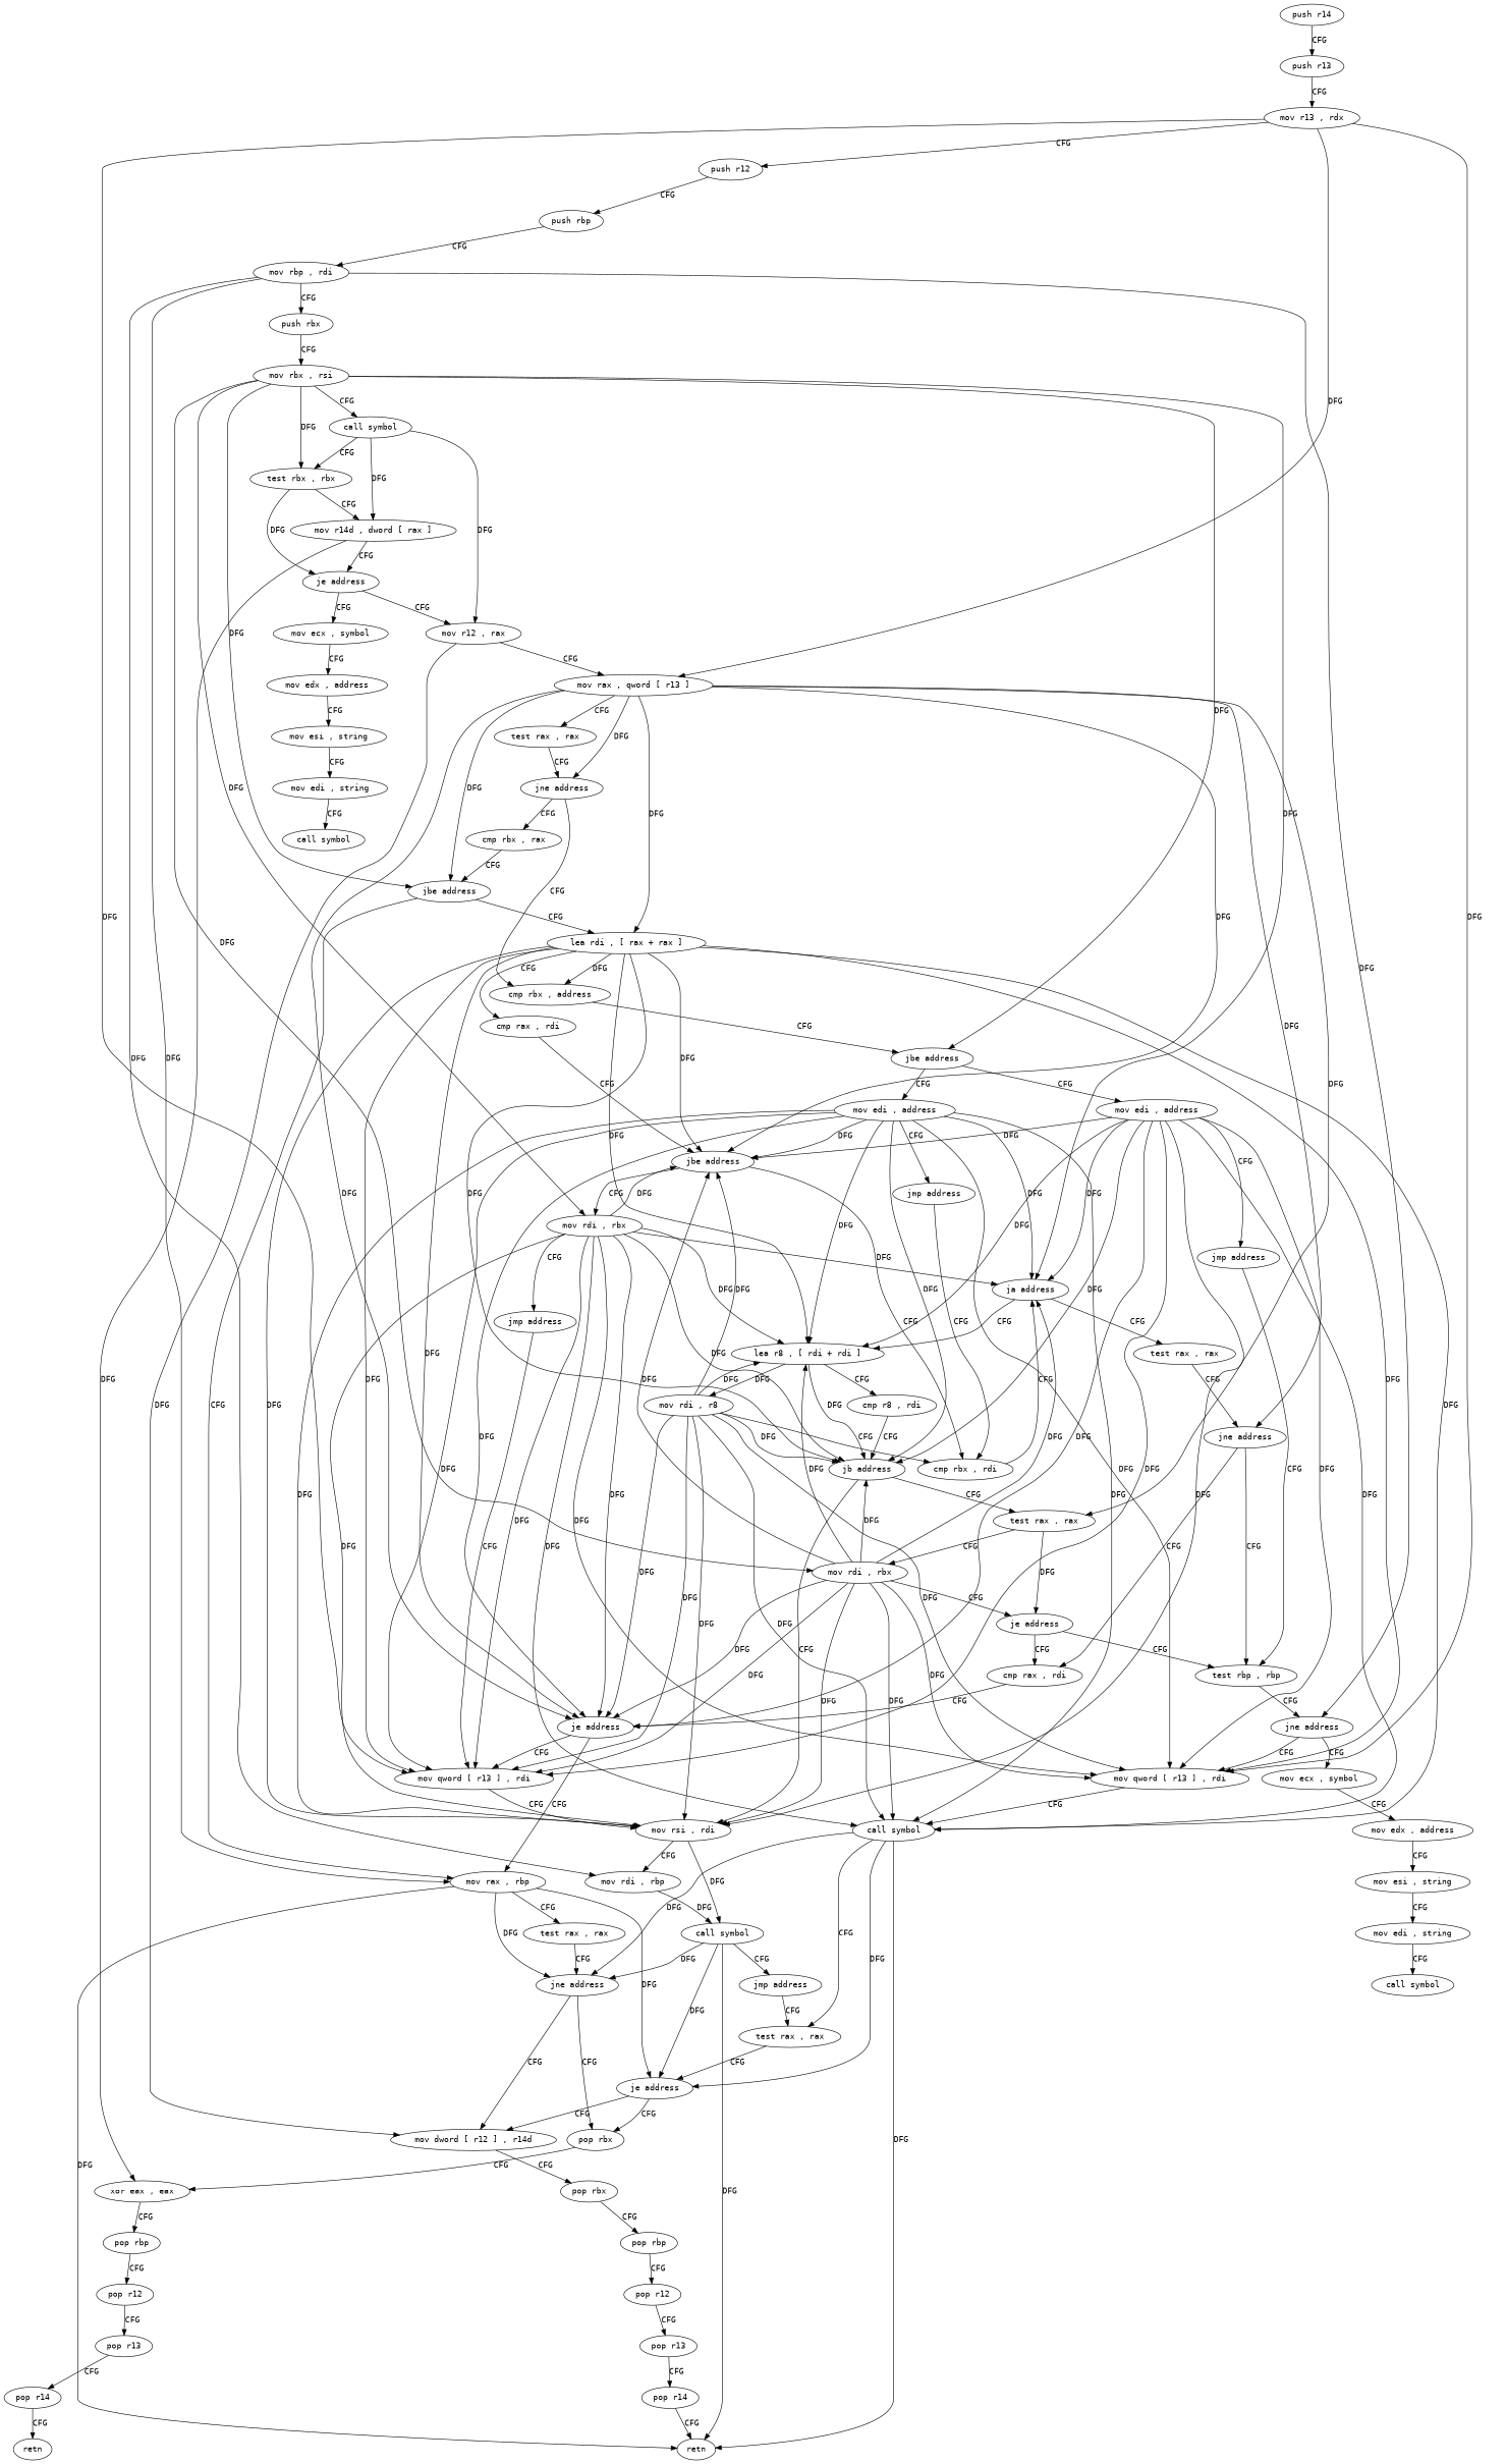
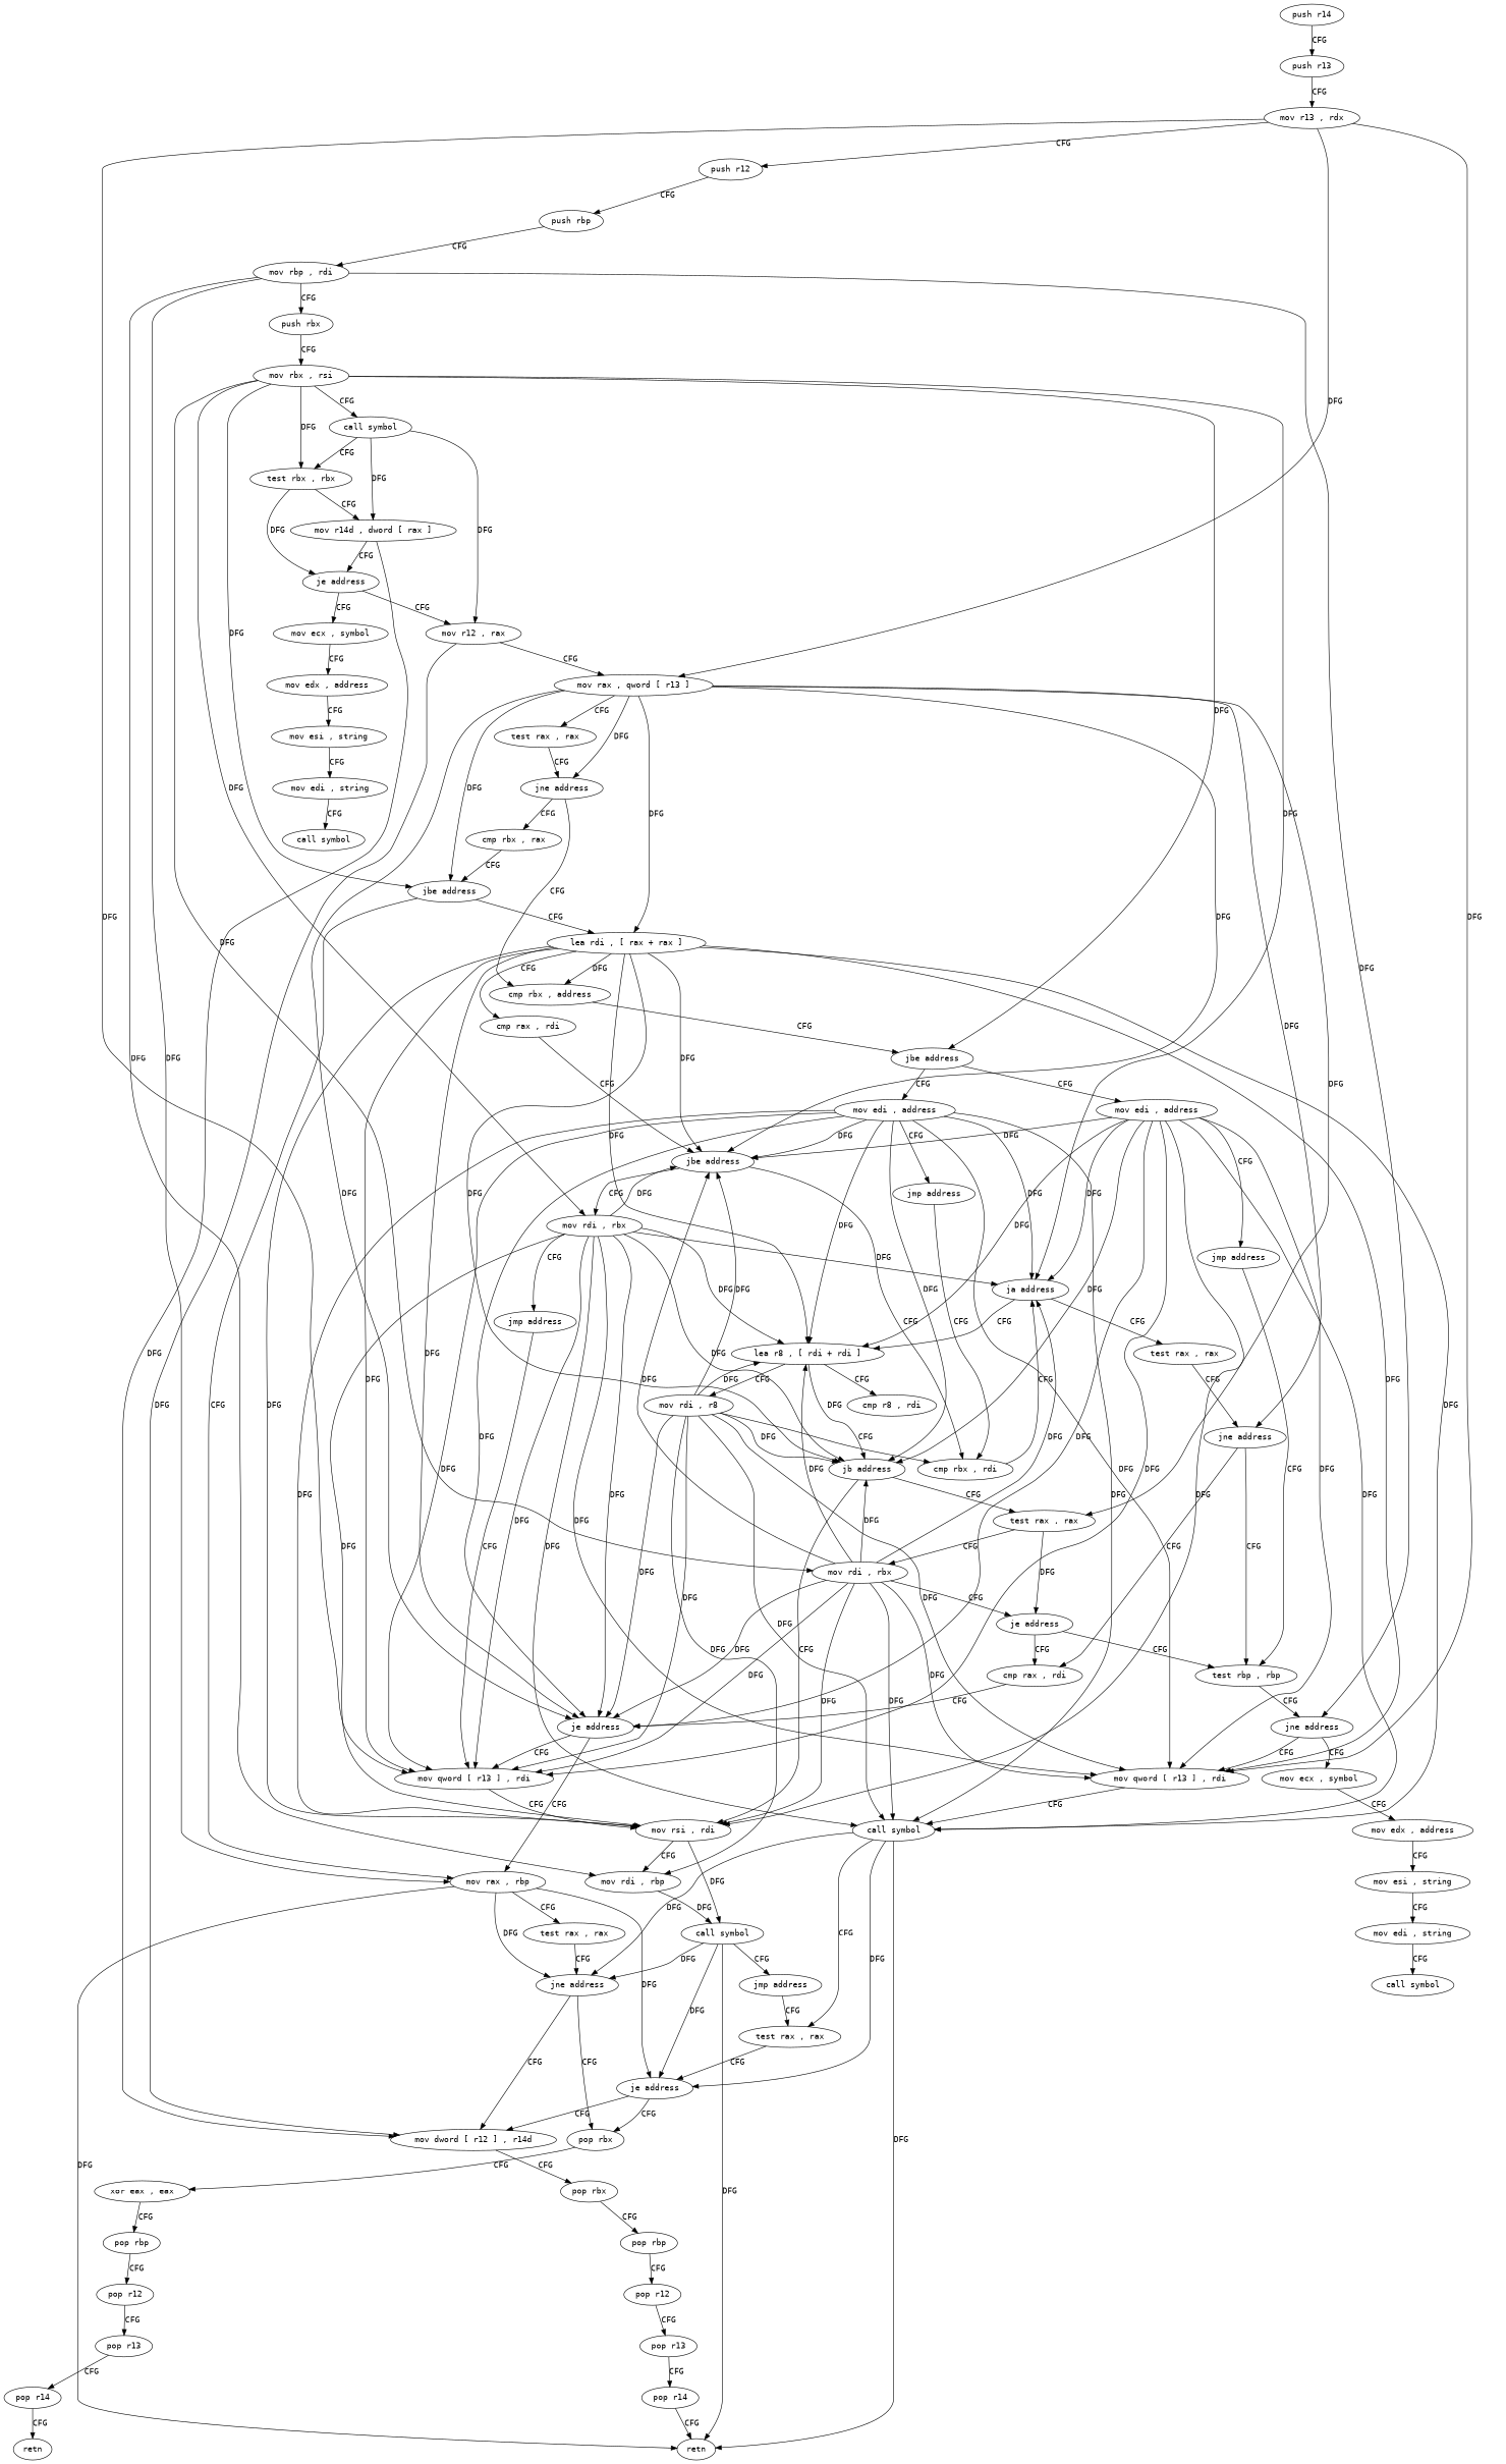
  digraph {
    fontname="DejaVu Sans Mono"
    node [fontname="DejaVu Sans Mono"]
    edge [fontname="DejaVu Sans Mono"]
    n1 [label="push r14"]
    n2 [label="push r13"]
    n3 [label="mov r13 , rdx"]
    n4 [label="push r12"]
    n5 [label="mov rax , qword [ r13 ]"]
    n6 [label="mov qword [ r13 ] , rdi"]
    n7 [label="mov qword [ r13 ] , rdi"]
    n8 [label="push rbp"]
    n9 [label="jbe address"]
    n10 [label="test rax , rax"]
    n11 [label="jne address"]
    n12 [label="lea rdi , [ rax + rax ]"]
    n13 [label="jbe address"]
    n14 [label="test rax , rax"]
    n15 [label="jne address"]
    n16 [label="je address"]
    n17 [label="mov rsi , rdi"]
    n18 [label="call symbol"]
    n19 [label="mov rbp , rdi"]
    n20 [label="push rbx"]
    n21 [label="mov rax , rbp"]
    n22 [label="jne address"]
    n23 [label="mov rdi , rbp"]
    n24 [label="mov rbx , rsi"]
    n25 [label="test rax , rax"]
    n26 [label="jne address"]
    n27 [label=retn]
    n28 [label="je address"]
    n29 [label="mov ecx , symbol"]
    n30 [label="call symbol"]
    n31 [label="call symbol"]
    n32 [label="test rbx , rbx"]
    n33 [label="jbe address"]
    n34 [label="mov rdi , rbx"]
    n35 [label="ja address"]
    n36 [label="mov rdi , rbx"]
    n37 [label="mov r14d , dword [ rax ]"]
    n38 [label="mov r12 , rax"]
    n39 [label="je address"]
    n40 [label="mov edi , address"]
    n41 [label="mov edi , address"]
    n42 [label="lea r8 , [ rdi + rdi ]"]
    n43 [label="jb address"]
    n44 [label="jmp address"]
    n45 [label="test rax , rax"]
    n46 [label="je address"]
    n47 [label="mov dword [ r12 ] , r14d"]
    n48 [label="mov ecx , symbol"]
    n49 [label="pop rbx"]
    n50 [label="mov edx , address"]
    n51 [label="mov esi , string"]
    n52 [label="mov edi , string"]
    n53 [label="call symbol"]
    n54 [label="cmp rbx , rax"]
    n55 [label="cmp rbx , address"]
    n56 [label="cmp rax , rdi"]
    n57 [label="cmp rbx , rdi"]
    n58 [label="test rbp , rbp"]
    n59 [label="cmp rax , rdi"]
    n60 [label="pop rbx"]
    n61 [label="cmp r8 , rdi"]
    n62 [label="mov rdi , r8"]
    n63 [label="test rax , rax"]
    n64 [label="jmp address"]
    n65 [label="jmp address"]
    n66 [label="xor eax , eax"]
    n67 [label="pop rbp"]
    n68 [label="pop rbp"]
    n69 [label="pop r12"]
    n70 [label="pop r13"]
    n71 [label="pop r14"]
    n72 [label="pop r12"]
    n73 [label="pop r13"]
    n74 [label="pop r14"]
    n75 [label=retn]
    n76 [label="mov edx , address"]
    n77 [label="mov esi , string"]
    n78 [label="jmp address"]
    n79 [label="mov edi , string"]
    n80 [label="call symbol"]
    n1 -> n2 [label=CFG]
    n2 -> n3 [label=CFG]
    n3 -> n4 [label=CFG]
    n3 -> n5 [label=DFG]
    n3 -> n6 [label=DFG]
    n3 -> n7 [label=DFG]
    n4 -> n8 [label=CFG]
    n5 -> n9 [label=DFG]
    n5 -> n10 [label=CFG]
    n5 -> n11 [label=DFG]
    n5 -> n12 [label=DFG]
    n5 -> n13 [label=DFG]
    n5 -> n14 [label=DFG]
    n5 -> n15 [label=DFG]
    n5 -> n16 [label=DFG]
    n6 -> n17 [label=CFG]
    n7 -> n18 [label=CFG]
    n8 -> n19 [label=CFG]
    n9 -> n12 [label=CFG]
    n9 -> n21 [label=CFG]
    n10 -> n11 [label=CFG]
    n11 -> n54 [label=CFG]
    n11 -> n55 [label=CFG]
    n12 -> n6 [label=DFG]
    n12 -> n7 [label=DFG]
    n12 -> n13 [label=DFG]
    n12 -> n16 [label=DFG]
    n12 -> n17 [label=DFG]
    n12 -> n18 [label=DFG]
    n12 -> n42 [label=DFG]
    n12 -> n43 [label=DFG]
    n12 -> n55 [label=DFG]
    n12 -> n56 [label=CFG]
    n13 -> n34 [label=CFG]
    n13 -> n57 [label=CFG]
    n14 -> n36 [label=CFG]
    n14 -> n46 [label=DFG]
    n15 -> n58 [label=CFG]
    n15 -> n59 [label=CFG]
    n16 -> n6 [label=CFG]
    n16 -> n21 [label=CFG]
    n17 -> n23 [label=CFG]
    n17 -> n30 [label=DFG]
    n18 -> n26 [label=DFG]
    n18 -> n27 [label=DFG]
    n18 -> n28 [label=DFG]
    n18 -> n63 [label=CFG]
    n19 -> n20 [label=CFG]
    n19 -> n21 [label=DFG]
    n19 -> n22 [label=DFG]
    n19 -> n23 [label=DFG]
    n20 -> n24 [label=CFG]
    n21 -> n25 [label=CFG]
    n21 -> n26 [label=DFG]
    n21 -> n27 [label=DFG]
    n21 -> n28 [label=DFG]
    n22 -> n7 [label=CFG]
    n22 -> n29 [label=CFG]
    n23 -> n30 [label=DFG]
    n24 -> n9 [label=DFG]
    n24 -> n31 [label=CFG]
    n24 -> n32 [label=DFG]
    n24 -> n33 [label=DFG]
    n24 -> n34 [label=DFG]
    n24 -> n35 [label=DFG]
    n24 -> n36 [label=DFG]
    n25 -> n26 [label=CFG]
    n26 -> n47 [label=CFG]
    n26 -> n60 [label=CFG]
    n28 -> n47 [label=CFG]
    n28 -> n60 [label=CFG]
    n29 -> n76 [label=CFG]
    n30 -> n26 [label=DFG]
    n30 -> n27 [label=DFG]
    n30 -> n28 [label=DFG]
    n30 -> n78 [label=CFG]
    n31 -> n32 [label=CFG]
    n31 -> n37 [label=DFG]
    n31 -> n38 [label=DFG]
    n32 -> n37 [label=CFG]
    n32 -> n39 [label=DFG]
    n33 -> n40 [label=CFG]
    n33 -> n41 [label=CFG]
    n34 -> n6 [label=DFG]
    n34 -> n7 [label=DFG]
    n34 -> n13 [label=DFG]
    n34 -> n16 [label=DFG]
    n34 -> n17 [label=DFG]
    n34 -> n18 [label=DFG]
    n34 -> n35 [label=DFG]
    n34 -> n42 [label=DFG]
    n34 -> n43 [label=DFG]
    n34 -> n44 [label=CFG]
    n35 -> n42 [label=CFG]
    n35 -> n45 [label=CFG]
    n36 -> n6 [label=DFG]
    n36 -> n7 [label=DFG]
    n36 -> n13 [label=DFG]
    n36 -> n16 [label=DFG]
    n36 -> n17 [label=DFG]
    n36 -> n18 [label=DFG]
    n36 -> n35 [label=DFG]
    n36 -> n42 [label=DFG]
    n36 -> n43 [label=DFG]
    n36 -> n46 [label=CFG]
    n37 -> n39 [label=CFG]
-   n37 -> n66 [label=DFG]
+   n37 -> n47 [label=DFG]
    n38 -> n5 [label=CFG]
    n38 -> n47 [label=DFG]
    n39 -> n38 [label=CFG]
    n39 -> n48 [label=CFG]
    n40 -> n6 [label=DFG]
    n40 -> n7 [label=DFG]
    n40 -> n13 [label=DFG]
    n40 -> n16 [label=DFG]
    n40 -> n17 [label=DFG]
    n40 -> n18 [label=DFG]
    n40 -> n35 [label=DFG]
    n40 -> n42 [label=DFG]
    n40 -> n43 [label=DFG]
    n40 -> n64 [label=CFG]
    n41 -> n6 [label=DFG]
    n41 -> n7 [label=DFG]
    n41 -> n13 [label=DFG]
    n41 -> n16 [label=DFG]
    n41 -> n17 [label=DFG]
    n41 -> n18 [label=DFG]
    n41 -> n35 [label=DFG]
    n41 -> n42 [label=DFG]
    n41 -> n43 [label=DFG]
    n41 -> n65 [label=CFG]
    n42 -> n43 [label=DFG]
    n42 -> n61 [label=CFG]
-   n42 -> n62 [label=DFG]
+   n42 -> n62 [label=CFG]
    n43 -> n14 [label=CFG]
    n43 -> n17 [label=CFG]
    n44 -> n6 [label=CFG]
    n45 -> n15 [label=CFG]
    n46 -> n58 [label=CFG]
    n46 -> n59 [label=CFG]
    n47 -> n49 [label=CFG]
    n48 -> n50 [label=CFG]
    n49 -> n67 [label=CFG]
    n50 -> n51 [label=CFG]
    n51 -> n52 [label=CFG]
    n52 -> n53 [label=CFG]
    n54 -> n9 [label=CFG]
    n55 -> n33 [label=CFG]
    n56 -> n13 [label=CFG]
    n57 -> n35 [label=CFG]
    n58 -> n22 [label=CFG]
    n59 -> n16 [label=CFG]
    n60 -> n66 [label=CFG]
-   n61 -> n43 [label=CFG]
    n62 -> n6 [label=DFG]
    n62 -> n7 [label=DFG]
    n62 -> n13 [label=DFG]
    n62 -> n16 [label=DFG]
-   n62 -> n17 [label=DFG]
+   n62 -> n23 [label=DFG]
    n62 -> n18 [label=DFG]
    n62 -> n42 [label=DFG]
    n62 -> n43 [label=DFG]
    n62 -> n57 [label=CFG]
    n63 -> n28 [label=CFG]
    n64 -> n58 [label=CFG]
    n65 -> n57 [label=CFG]
    n66 -> n68 [label=CFG]
    n67 -> n69 [label=CFG]
    n68 -> n72 [label=CFG]
    n69 -> n70 [label=CFG]
    n70 -> n71 [label=CFG]
    n71 -> n27 [label=CFG]
    n72 -> n73 [label=CFG]
    n73 -> n74 [label=CFG]
    n74 -> n75 [label=CFG]
    n76 -> n77 [label=CFG]
    n77 -> n79 [label=CFG]
    n78 -> n63 [label=CFG]
    n79 -> n80 [label=CFG]
  }
